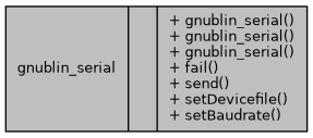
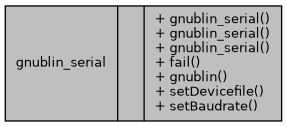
  digraph {
    rankdir=LR
-   n1 [color=black fillcolor=grey75 fontcolor=black fontname=Helvetica fontsize=10 height=0.2 label="{gnublin_serial\n||+ gnublin_serial()\l+ gnublin_serial()\l+ gnublin_serial()\l+ fail()\l+ send()\l+ setDevicefile()\l+ setBaudrate()\l}" shape=record style=filled width=0.4]
+   n1 [color=black fillcolor=grey75 fontcolor=black fontname=Helvetica fontsize=10 height=0.2 label="{gnublin_serial\n||+ gnublin_serial()\l+ gnublin_serial()\l+ gnublin_serial()\l+ fail()\l+ gnublin()\l+ setDevicefile()\l+ setBaudrate()\l}" shape=record style=filled width=0.4]
  }
